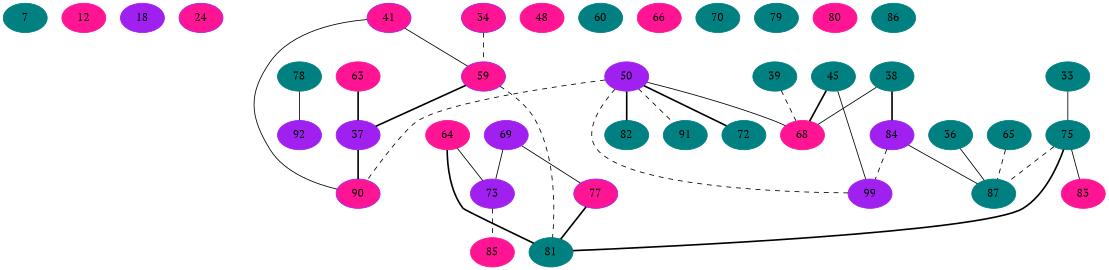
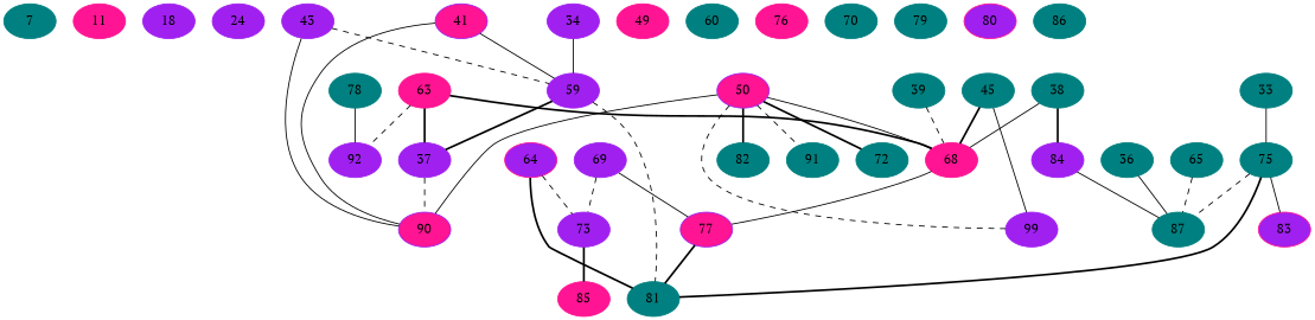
  graph {
    fontname="PT Serif"
    node [color=teal fontname="PT Serif" style=filled]
    edge [fontname="PT Serif" style=solid]
    7
-   11 [color=deeppink label=12]
+   11 [color=deeppink]
    18 [color=purple]
-   24 [color=purple fillcolor=deeppink]
+   24 [color=purple]
    75 [super="+22"]
    87 [super="+27"]
    81
-   83 [color=deeppink]
+   83 [color=deeppink fillcolor=purple]
    33
-   59 [color=purple super="+40+54" fillcolor=deeppink]
+   59 [color=purple super="+40+54"]
    n11 [color=purple label=37 super="+21+53+58"]
-   34 [color=purple fillcolor=deeppink]
+   34 [color=purple]
    36 [super="+31"]
    68 [color=deeppink super="+5+42+16+49"]
    77 [color=purple fillcolor=deeppink super="+51+37"]
    38
    84 [color=purple super="+55+76"]
    n18 [color=purple label=99 super="+62"]
    39
    90 [color=purple fillcolor=deeppink super="+61"]
    41 [color=purple fillcolor=deeppink]
+   43 [color=purple super="+19"]
    45
-   48 [color=deeppink]
-   50 [color=purple super="+3+10+17+44"]
+   48 [color=deeppink label=49]
+   50 [color=purple super="+3+10+17+44" fillcolor=deeppink]
    72
    82 [super="+9+71"]
    91
    60
    63 [color=deeppink super="+26"]
    92 [color=purple]
    73 [color=purple super="+30+52"]
    85 [color=deeppink]
-   64 [color=deeppink]
+   64 [color=deeppink fillcolor=purple]
    65 [super="+15"]
-   66 [color=deeppink]
+   66 [color=deeppink label=76]
    69 [color=purple]
    70
    78 [super="+74"]
    79
-   80 [color=deeppink]
+   80 [color=deeppink fillcolor=purple]
    86 [super="+23"]
    75 -- 87 [style=dashed weight=2]
    75 -- 81 [style=bold]
    75 -- 83
    33 -- 75
    59 -- 81 [style=dashed weight=3]
    59 -- n11 [style=bold]
-   n11 -- 90 [style=bold]
-   34 -- 59 [style=dashed]
+   n11 -- 90 [style=dashed]
+   34 -- 59
    36 -- 87
+   68 -- 77
    77 -- 81 [style=bold]
    38 -- 68
    38 -- 84 [style=bold]
    84 -- 87
-   84 -- n18 [style=dashed weight=2]
    39 -- 68 [style=dashed]
    41 -- 59
    41 -- 90
+   43 -- 59 [style=dashed]
+   43 -- 90
    45 -- 68 [style=bold]
    45 -- n18
    50 -- 68
    50 -- n18 [style=dashed]
-   50 -- 90 [style=dashed weight=2]
+   50 -- 90 [weight=2]
    50 -- 72 [style=bold]
    50 -- 82 [style=bold]
    50 -- 91 [style=dashed]
    63 -- n11 [style=bold weight=2]
-   73 -- 85 [style=dashed]
+   63 -- 68 [style=bold weight=2]
+   63 -- 92 [style=dashed]
+   73 -- 85 [style=bold]
    64 -- 81 [style=bold]
-   64 -- 73
+   64 -- 73 [style=dashed]
    65 -- 87 [style=dashed]
    69 -- 77 [weight=2]
-   69 -- 73
+   69 -- 73 [style=dashed]
    78 -- 92
  }
